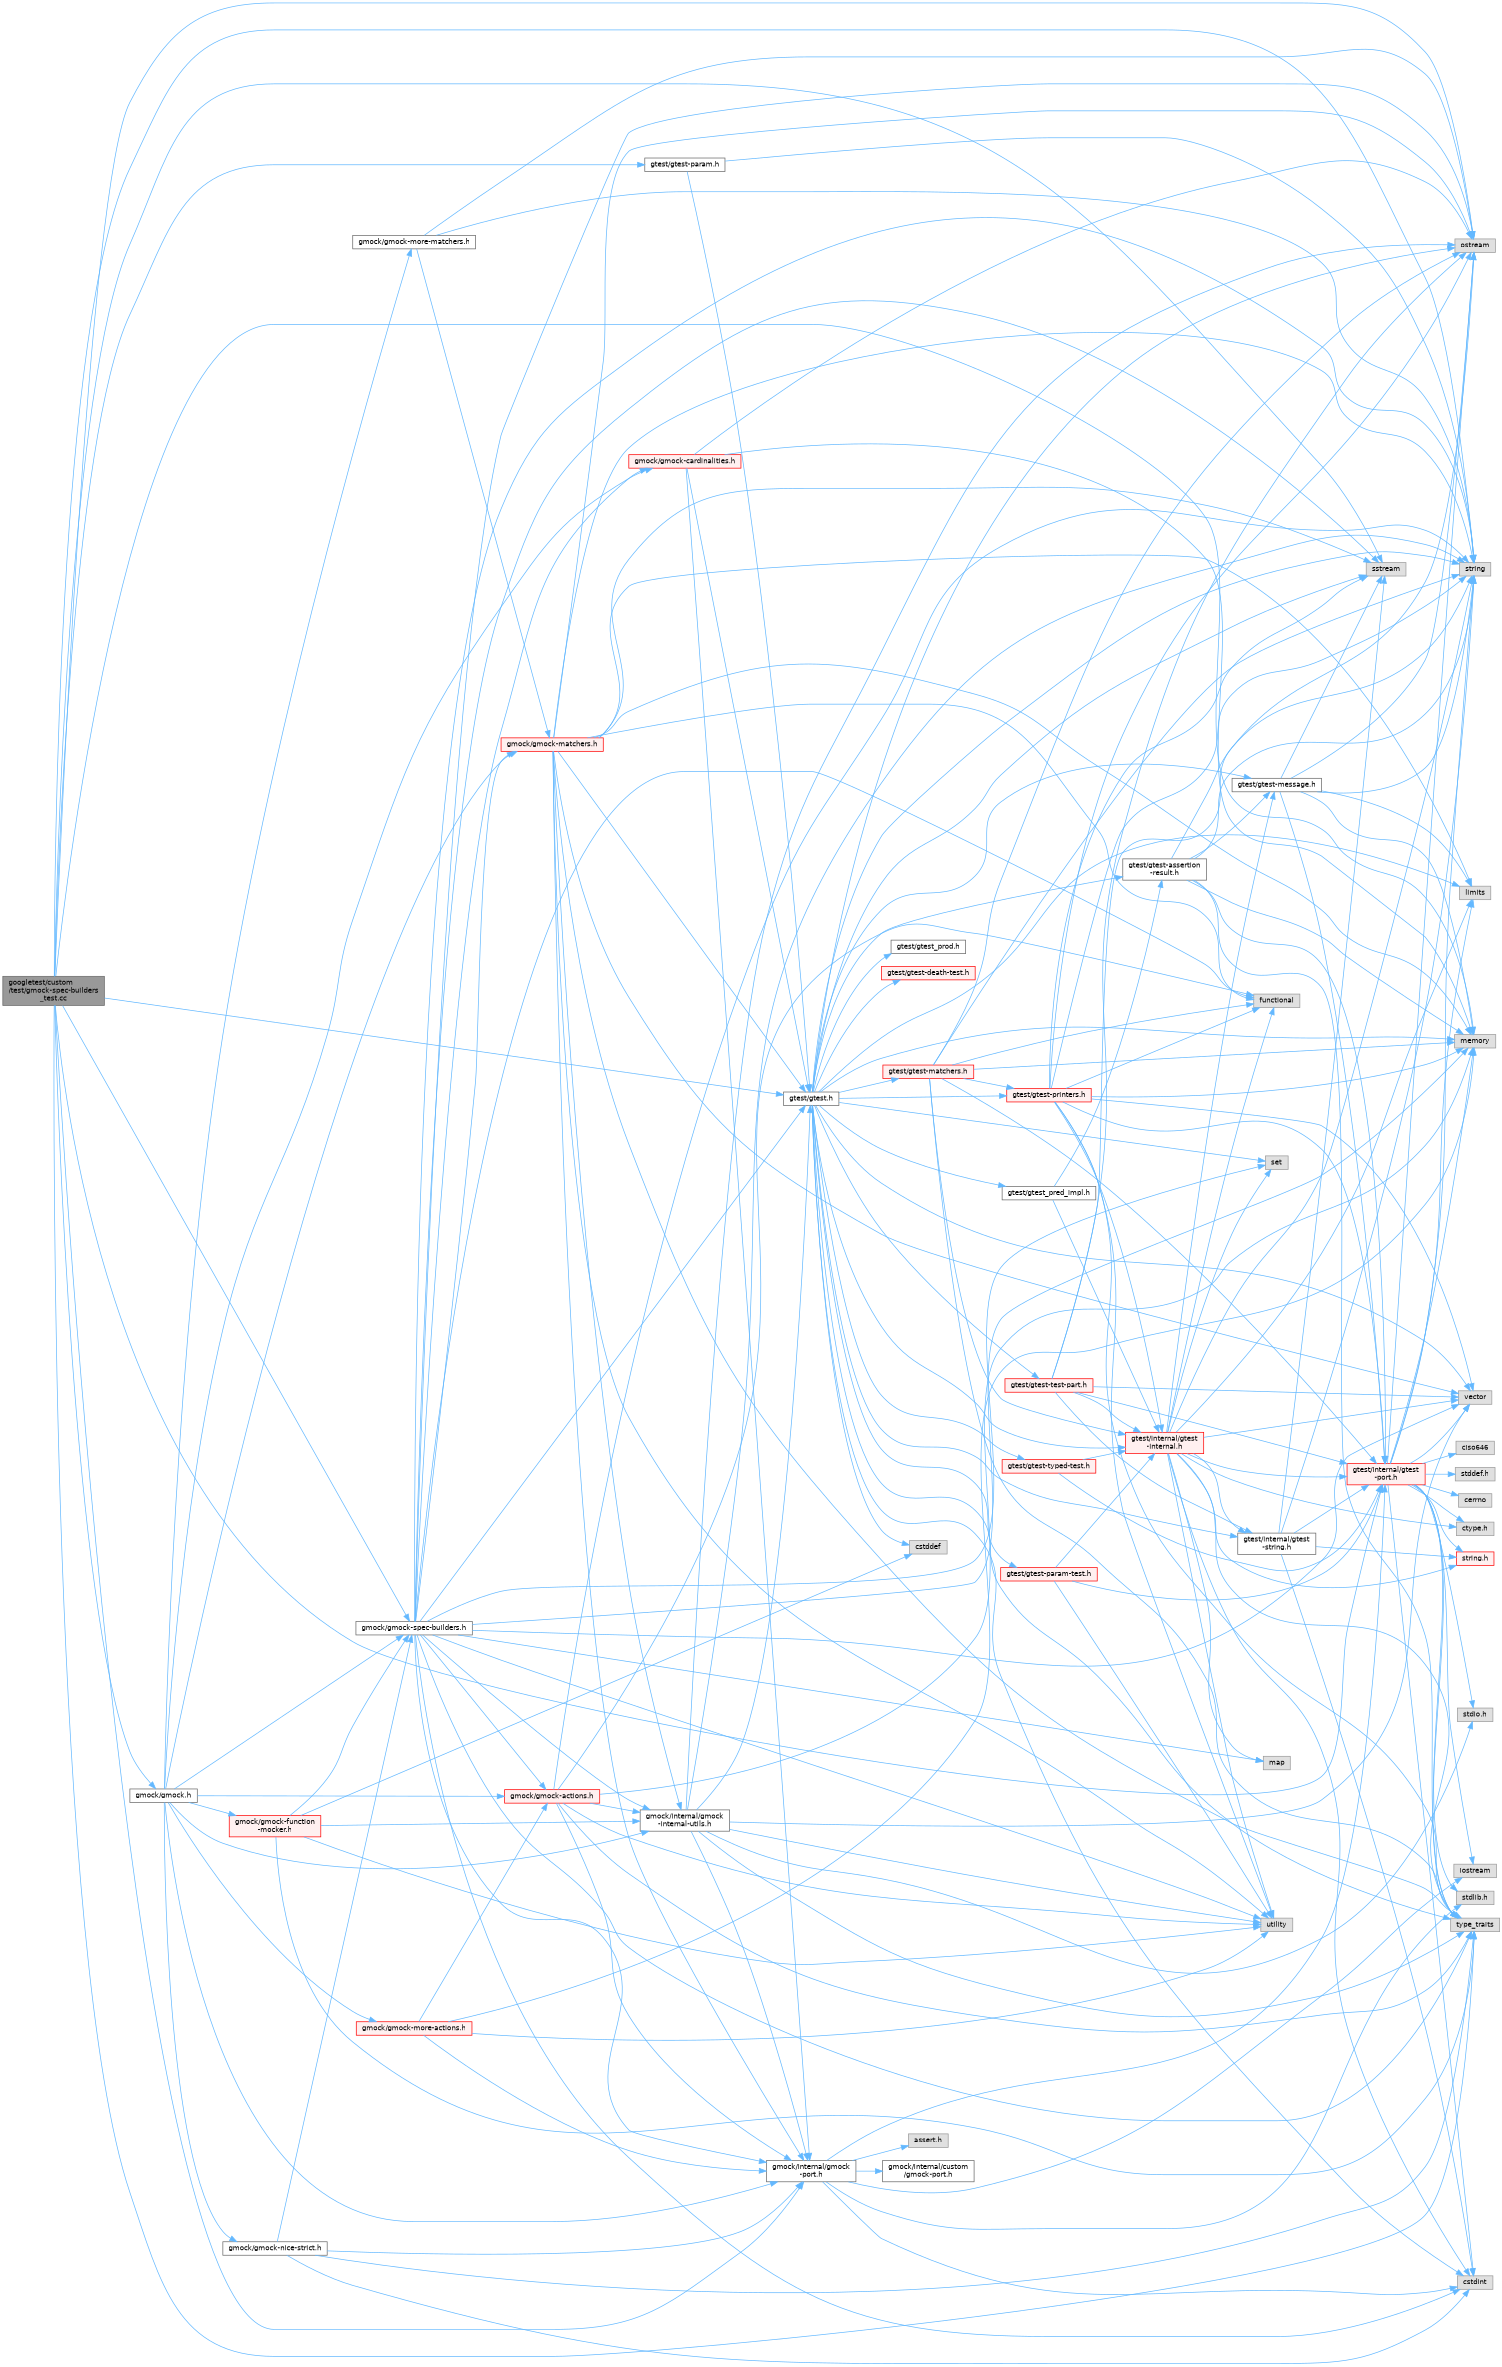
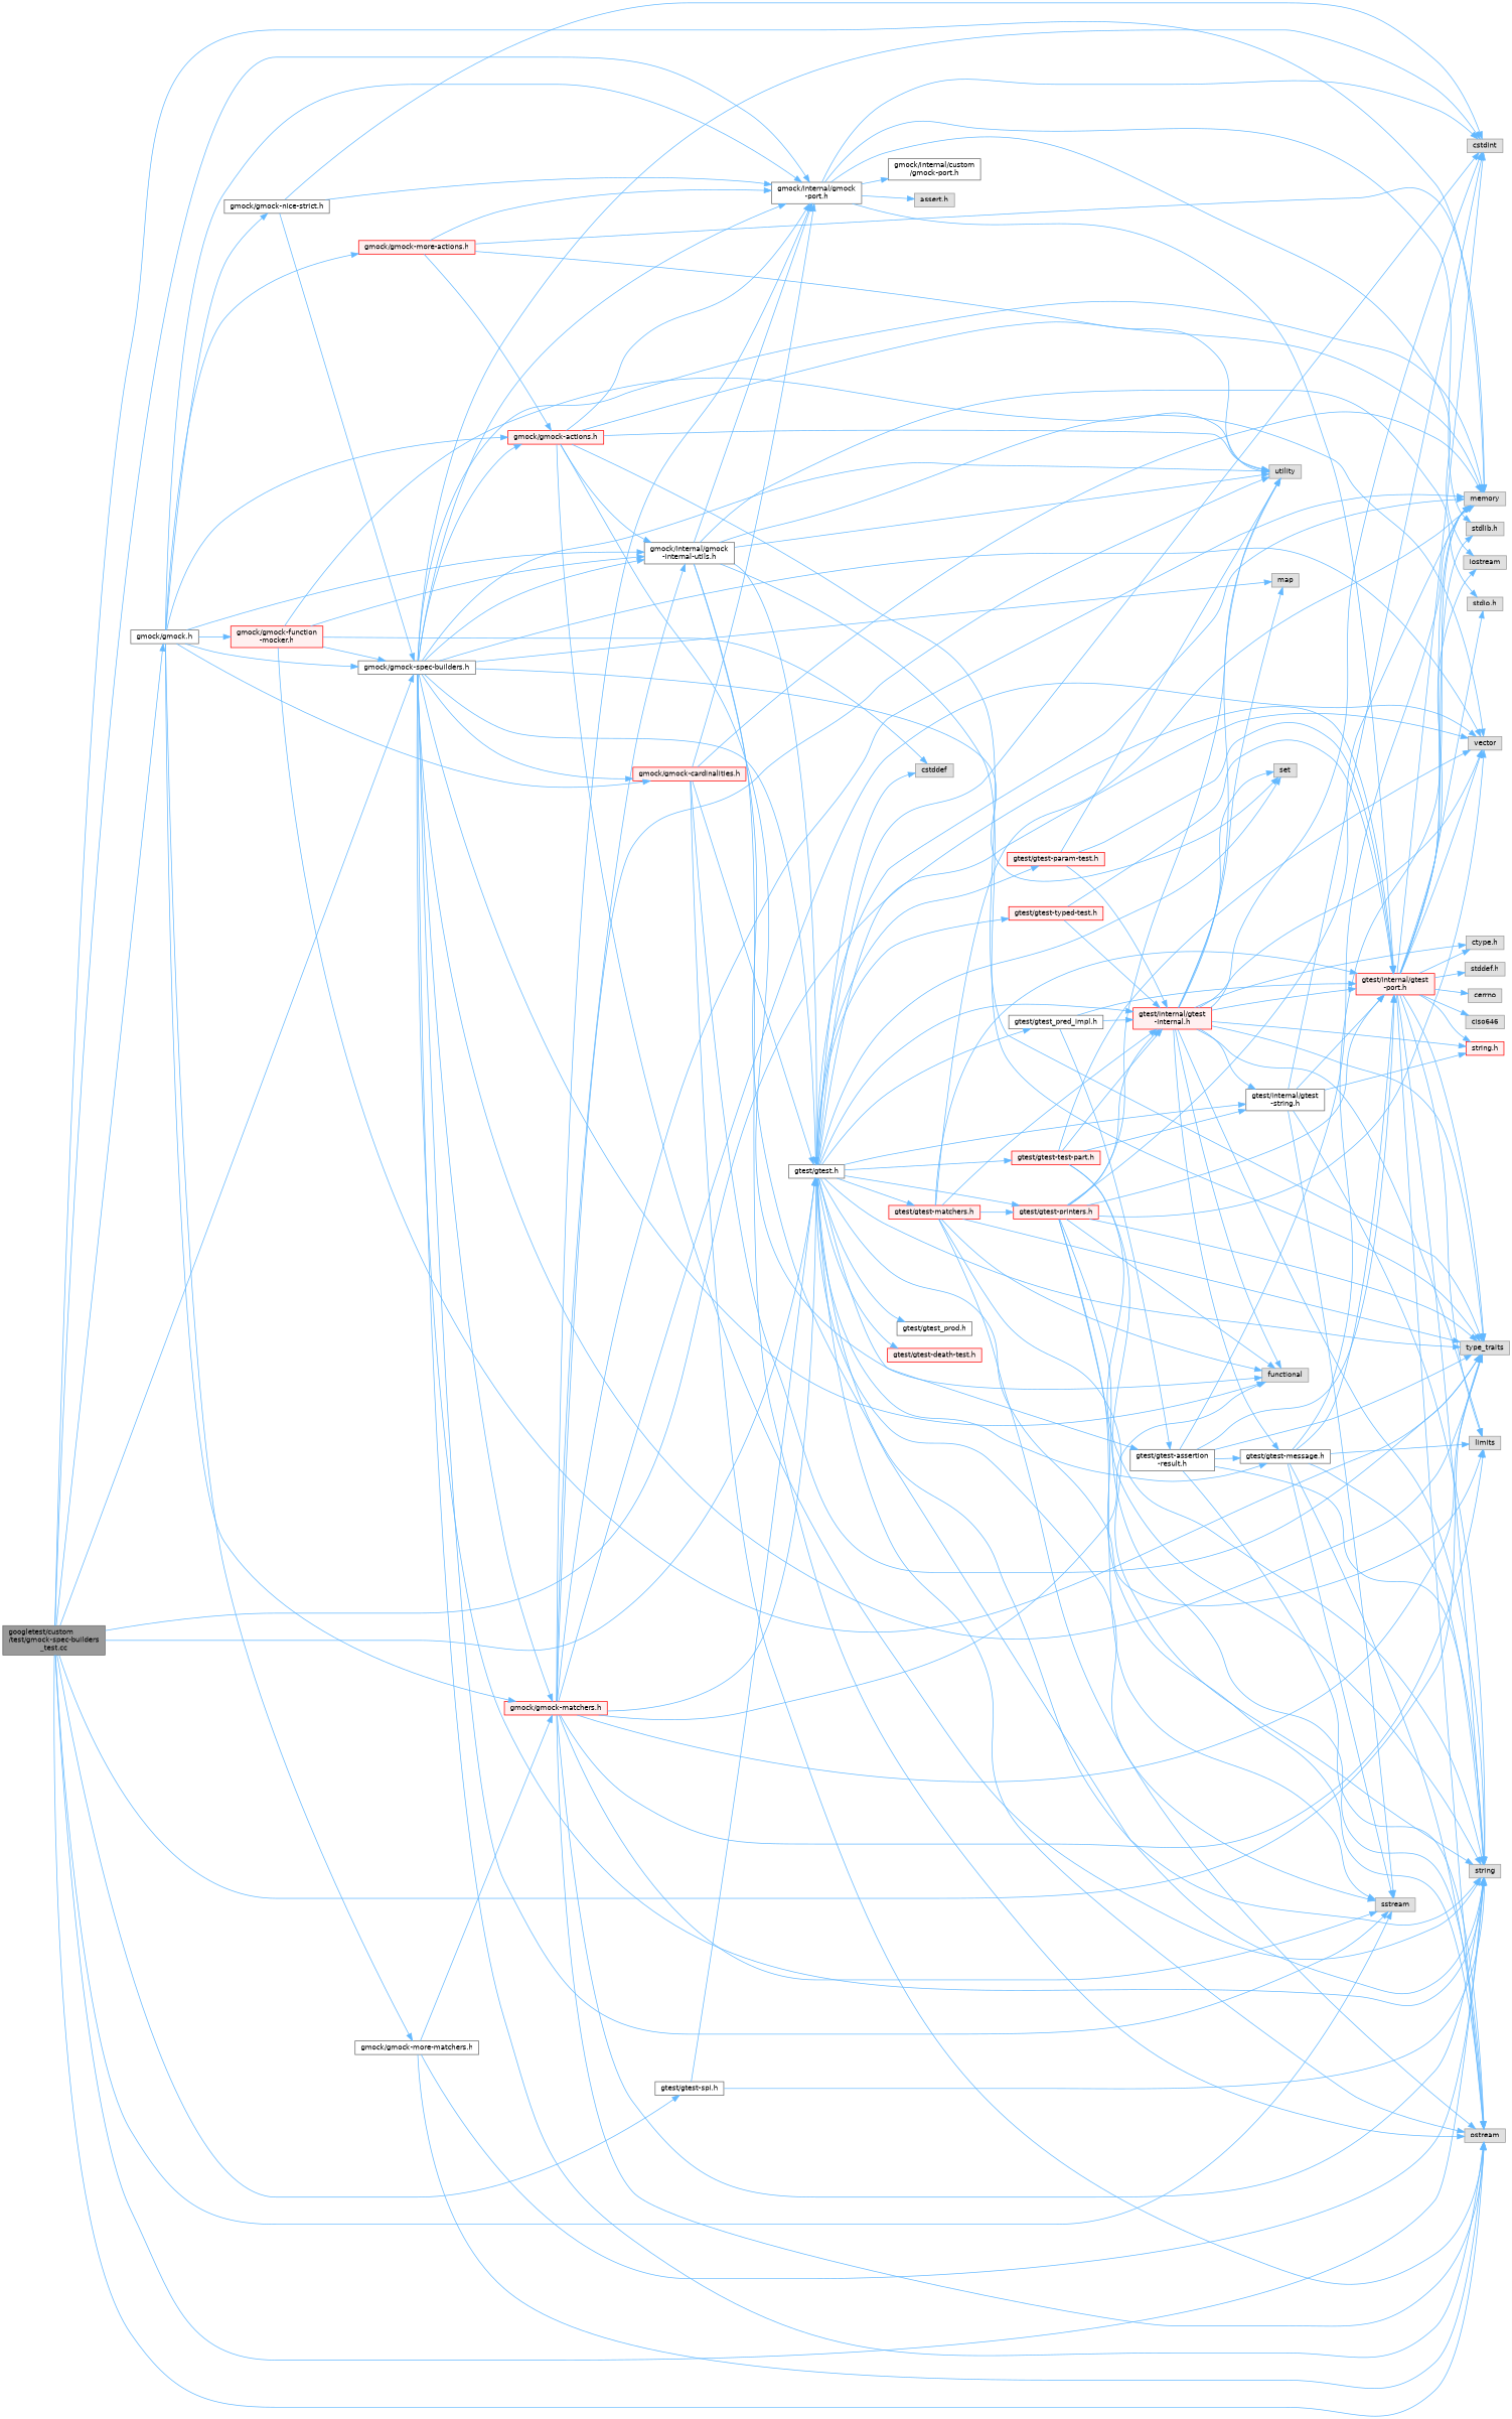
  digraph {
    rankdir=LR
    node [color=grey60 fillcolor="#E0E0E0" fontname=Helvetica fontsize=10 shape=box style=filled]
    edge [color=steelblue1 fontname=Helvetica fontsize=10 labelfontname=Helvetica labelfontsize=10 style=solid]
    n1 [color=gray40 fillcolor=grey60 fontcolor=black height=0.2 label="googletest/custom\l/test/gmock-spec-builders\l_test.cc" width=0.4]
    n2 [color=grey40 fillcolor=white height=0.2 label="gmock/gmock-spec-builders.h" width=0.4]
    n3 [height=0.2 label=memory width=0.4]
    n4 [height=0.2 label=ostream width=0.4]
    n5 [height=0.2 label=sstream width=0.4]
    n6 [height=0.2 label=string width=0.4]
    n7 [height=0.2 label=type_traits width=0.4]
    n8 [color=grey40 fillcolor=white height=0.2 label="gmock/internal/gmock\l-port.h" width=0.4]
    n9 [color=red fillcolor="#FFF0F0" height=0.2 label="gtest/internal/gtest\l-port.h" width=0.4]
    n10 [color=grey40 fillcolor=white height=0.2 label="gtest/gtest.h" width=0.4]
    n11 [color=grey40 fillcolor=white height=0.2 label="gmock/gmock.h" width=0.4]
-   n12 [color=grey40 fillcolor=white height=0.2 label="gtest/gtest-param.h" width=0.4]
+   n12 [color=grey40 fillcolor=white height=0.2 label="gtest/gtest-spi.h" width=0.4]
    n13 [height=0.2 label=cstdint width=0.4]
    n14 [height=0.2 label=functional width=0.4]
    n15 [height=0.2 label=map width=0.4]
    n16 [height=0.2 label=set width=0.4]
    n17 [height=0.2 label=utility width=0.4]
    n18 [height=0.2 label=vector width=0.4]
    n19 [color=red fillcolor="#FFF0F0" height=0.2 label="gmock/gmock-actions.h" width=0.4]
    n20 [color=grey40 fillcolor=white height=0.2 label="gmock/internal/gmock\l-internal-utils.h" width=0.4]
    n21 [color=red fillcolor="#FFF0F0" height=0.2 label="gmock/gmock-cardinalities.h" width=0.4]
    n22 [color=red fillcolor="#FFF0F0" height=0.2 label="gmock/gmock-matchers.h" width=0.4]
    n23 [height=0.2 label="assert.h" width=0.4]
    n24 [height=0.2 label="stdlib.h" width=0.4]
    n25 [height=0.2 label=iostream width=0.4]
    n26 [color=grey40 fillcolor=white height=0.2 label="gmock/internal/custom\l/gmock-port.h" width=0.4]
    n27 [height=0.2 label="stdio.h" width=0.4]
    n28 [height=0.2 label=ciso646 width=0.4]
    n29 [height=0.2 label="ctype.h" width=0.4]
    n30 [height=0.2 label="stddef.h" width=0.4]
    n31 [color=red fillcolor="#FFF0F0" height=0.2 label="string.h" width=0.4]
    n32 [height=0.2 label=cerrno width=0.4]
    n33 [height=0.2 label=limits width=0.4]
    n34 [height=0.2 label=cstddef width=0.4]
    n35 [color=grey40 fillcolor=white height=0.2 label="gtest/gtest-assertion\l-result.h" width=0.4]
    n36 [color=grey40 fillcolor=white height=0.2 label="gtest/gtest-message.h" width=0.4]
    n37 [color=red fillcolor="#FFF0F0" height=0.2 label="gtest/gtest-death-test.h" width=0.4]
    n38 [color=red fillcolor="#FFF0F0" height=0.2 label="gtest/gtest-matchers.h" width=0.4]
    n39 [color=red fillcolor="#FFF0F0" height=0.2 label="gtest/gtest-printers.h" width=0.4]
    n40 [color=red fillcolor="#FFF0F0" height=0.2 label="gtest/internal/gtest\l-internal.h" width=0.4]
    n41 [color=grey40 fillcolor=white height=0.2 label="gtest/internal/gtest\l-string.h" width=0.4]
    n42 [color=red fillcolor="#FFF0F0" height=0.2 label="gtest/gtest-param-test.h" width=0.4]
    n43 [color=red fillcolor="#FFF0F0" height=0.2 label="gtest/gtest-test-part.h" width=0.4]
    n44 [color=red fillcolor="#FFF0F0" height=0.2 label="gtest/gtest-typed-test.h" width=0.4]
    n45 [color=grey40 fillcolor=white height=0.2 label="gtest/gtest_pred_impl.h" width=0.4]
    n46 [color=grey40 fillcolor=white height=0.2 label="gtest/gtest_prod.h" width=0.4]
    n47 [color=red fillcolor="#FFF0F0" height=0.2 label="gmock/gmock-function\l-mocker.h" width=0.4]
    n48 [color=red fillcolor="#FFF0F0" height=0.2 label="gmock/gmock-more-actions.h" width=0.4]
    n49 [color=grey40 fillcolor=white height=0.2 label="gmock/gmock-more-matchers.h" width=0.4]
    n50 [color=grey40 fillcolor=white height=0.2 label="gmock/gmock-nice-strict.h" width=0.4]
    n1 -> n2
    n1 -> n3
    n1 -> n4
    n1 -> n5
    n1 -> n6
    n1 -> n7
    n1 -> n8
    n1 -> n9
    n1 -> n10
    n1 -> n11
    n1 -> n12
    n2 -> n3
    n2 -> n4
    n2 -> n5
    n2 -> n6
    n2 -> n7
    n2 -> n8
    n2 -> n10
    n2 -> n13
    n2 -> n14
    n2 -> n15
    n2 -> n16
    n2 -> n17
    n2 -> n18
    n2 -> n19
    n2 -> n20
    n2 -> n21
    n2 -> n22
    n8 -> n9
    n8 -> n13
    n8 -> n23
    n8 -> n24
    n8 -> n25
    n8 -> n26
    n9 -> n3
    n9 -> n4
    n9 -> n6
    n9 -> n7
    n9 -> n13
    n9 -> n18
    n9 -> n24
    n9 -> n25
    n9 -> n27
    n9 -> n28
    n9 -> n29
    n9 -> n30
    n9 -> n31
    n9 -> n32
    n9 -> n33
    n10 -> n3
    n10 -> n4
    n10 -> n5
    n10 -> n6
    n10 -> n7
    n10 -> n13
    n10 -> n16
    n10 -> n18
    n10 -> n33
    n10 -> n34
    n10 -> n35
    n10 -> n36
    n10 -> n37
    n10 -> n38
    n10 -> n39
    n10 -> n40
    n10 -> n41
    n10 -> n42
    n10 -> n43
    n10 -> n44
    n10 -> n45
    n10 -> n46
    n11 -> n2
    n11 -> n8
    n11 -> n19
    n11 -> n20
    n11 -> n21
    n11 -> n22
    n11 -> n47
    n11 -> n48
    n11 -> n49
    n11 -> n50
    n12 -> n6
    n12 -> n10
    n19 -> n3
    n19 -> n6
    n19 -> n7
    n19 -> n8
    n19 -> n14
    n19 -> n17
    n19 -> n20
    n20 -> n4
    n20 -> n6
    n20 -> n7
    n20 -> n8
    n20 -> n10
    n20 -> n17
    n20 -> n18
    n20 -> n27
    n21 -> n3
    n21 -> n4
    n21 -> n8
    n21 -> n10
    n22 -> n3
    n22 -> n4
    n22 -> n5
    n22 -> n6
    n22 -> n7
    n22 -> n8
    n22 -> n10
    n22 -> n14
    n22 -> n17
    n22 -> n18
    n22 -> n20
    n22 -> n33
    n35 -> n3
    n35 -> n4
    n35 -> n6
    n35 -> n7
    n35 -> n9
    n35 -> n36
    n36 -> n3
    n36 -> n4
    n36 -> n5
    n36 -> n6
    n36 -> n9
    n36 -> n33
    n38 -> n3
    n38 -> n4
    n38 -> n6
    n38 -> n7
    n38 -> n9
    n38 -> n14
    n38 -> n39
    n38 -> n40
    n39 -> n3
    n39 -> n4
    n39 -> n5
    n39 -> n6
    n39 -> n7
    n39 -> n9
    n39 -> n14
    n39 -> n17
    n39 -> n18
    n39 -> n40
    n40 -> n6
    n40 -> n7
    n40 -> n9
    n40 -> n13
    n40 -> n14
    n40 -> n15
    n40 -> n16
    n40 -> n17
    n40 -> n18
    n40 -> n29
    n40 -> n31
    n40 -> n33
    n40 -> n36
    n40 -> n41
    n41 -> n5
    n41 -> n6
    n41 -> n9
    n41 -> n13
    n41 -> n31
    n42 -> n9
    n42 -> n17
    n42 -> n40
    n43 -> n4
    n43 -> n6
    n43 -> n18
    n43 -> n40
    n43 -> n41
    n44 -> n9
    n44 -> n40
-   n43 -> n9
+   n45 -> n9
    n45 -> n35
    n45 -> n40
    n47 -> n2
    n47 -> n7
    n47 -> n17
    n47 -> n20
    n47 -> n34
    n48 -> n3
    n48 -> n8
    n48 -> n17
    n48 -> n19
    n49 -> n4
    n49 -> n6
    n49 -> n22
    n50 -> n2
-   n50 -> n7
+   n21 -> n7
    n50 -> n8
    n50 -> n13
  }
